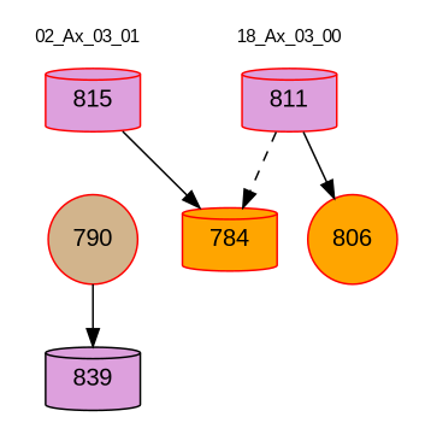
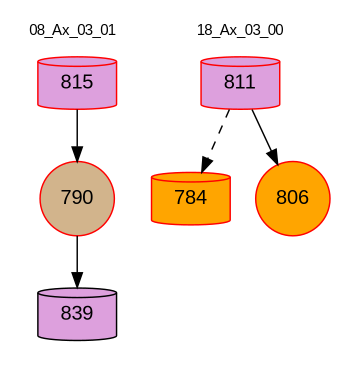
  digraph {
    fontname="Liberation Sans"
    node [color=red fillcolor=plum fontname="Liberation Sans" shape=cylinder style=filled]
    edge [color=black fontname="Liberation Sans" style=solid]
    n1 [label=815]
    n2 [fillcolor=tan label=790 shape=circle]
    n3 [color=black label=839]
    n4 [label=811]
    n5 [fillcolor=orange label=784]
    n6 [fillcolor=orange label=806 shape=circle]
    subgraph cluster_1 {
      color=white
      fontsize=10
-     label="02_Ax_03_01"
+     label="08_Ax_03_01"
      n1
      n2
      n3
    }
    subgraph cluster_2 {
      color=white
      fontsize=10
      label="18_Ax_03_00"
      n4
      n5
      n6
    }
-   n1 -> n5
+   n1 -> n2
    n2 -> n3
    n4 -> n5 [style=dashed]
    n4 -> n6
  }
